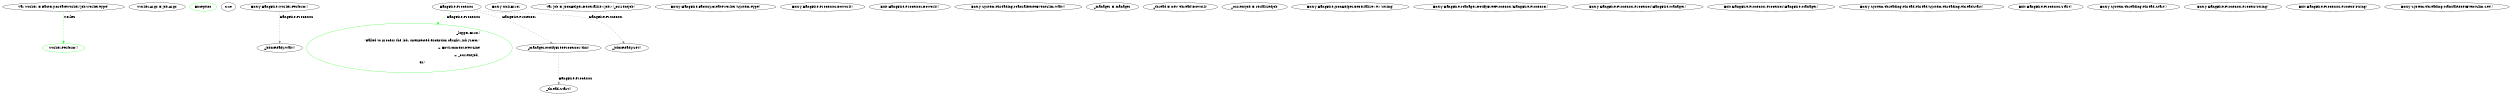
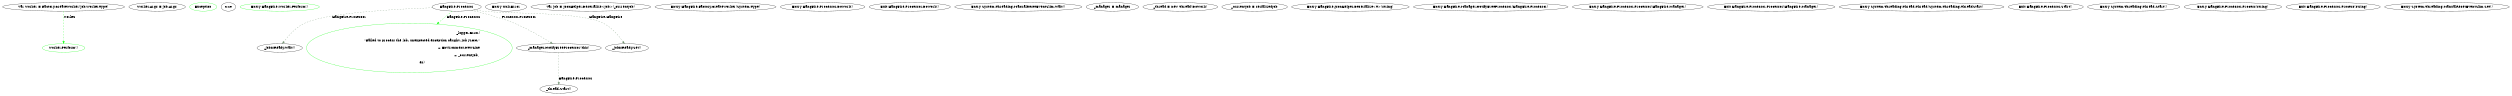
  digraph {
    node [cluster="HangFire.Processor.DoWork()" span="0-0"]
    edge [color=darkseagreen4 style=dashed]
    n1 [color=green community=0 label="worker.Perform()" prediction=0 span="51-51"]
    n2 [label="var worker = Factory.CreateWorker(job.WorkerType)" span="46-46"]
    n3 [label="worker.Args = job.Args" span="48-48"]
    n4 [color=green community=0 label=Exception prediction=1 span="54-54"]
    n5 [label=true span="37-37"]
-   n6 [cluster="HangFire.Worker.Perform()" label="Entry HangFire.Worker.Perform()" span="9-9"]
+   n6 [cluster="HangFire.Worker.Perform()" label="Entry HangFire.Worker.Perform()" span="9-9" color=green]
    n7 [label="_jobIsReady.Wait()" span="40-40"]
    n8 [color=green community=0 label="_logger.Error(\r\n                        ''Failed to process the job: unexpected exception caught. Job JSON:''\r\n                        + Environment.NewLine\r\n                        + _currentJob, \r\n                        ex)" prediction=2 span="56-60"]
    n9 [label="HangFire.Processor" cluster="" span=""]
    n10 [label="_manager.NotifyFreeProcessor(this)" span="39-39"]
    n11 [cluster="HangFire.Processor.Process(string)" label="_jobIsReady.Set()" span="32-32"]
    n12 [cluster="HangFire.Processor.Start()" label="_thread.Start()" span="25-25"]
    n13 [cluster="Unk.Error" label="Entry Unk.Error" span=""]
    n14 [label="var job = JsonHelper.Deserialize<Job>(_currentJob)" span="44-44"]
    n15 [cluster="HangFire.Factory.CreateWorker(System.Type)" label="Entry HangFire.Factory.CreateWorker(System.Type)" span="20-20"]
    n16 [label="Entry HangFire.Processor.DoWork()" span="35-35"]
    n17 [label="Exit HangFire.Processor.DoWork()" span="35-35"]
    n18 [cluster="System.Threading.ManualResetEventSlim.Wait()" label="Entry System.Threading.ManualResetEventSlim.Wait()"]
    n19 [cluster="HangFire.Processor.Processor(HangFire.Manager)" label="_manager = manager" span="19-19"]
    n20 [cluster="HangFire.Processor.Start()" label="_thread = new Thread(DoWork)" span="24-24"]
    n21 [cluster="HangFire.Processor.Process(string)" label="_currentJob = serializedJob" span="31-31"]
    n22 [cluster="HangFire.JsonHelper.Deserialize<T>(string)" label="Entry HangFire.JsonHelper.Deserialize<T>(string)" span="11-11"]
    n23 [cluster="HangFire.Manager.NotifyFreeProcessor(HangFire.Processor)" label="Entry HangFire.Manager.NotifyFreeProcessor(HangFire.Processor)" span="40-40"]
    n24 [cluster="HangFire.Processor.Processor(HangFire.Manager)" label="Entry HangFire.Processor.Processor(HangFire.Manager)" span="17-17"]
    n25 [cluster="HangFire.Processor.Processor(HangFire.Manager)" label="Exit HangFire.Processor.Processor(HangFire.Manager)" span="17-17"]
    n26 [cluster="System.Threading.Thread.Thread(System.Threading.ThreadStart)" label="Entry System.Threading.Thread.Thread(System.Threading.ThreadStart)"]
    n27 [cluster="HangFire.Processor.Start()" label="Exit HangFire.Processor.Start()" span="22-22"]
    n28 [cluster="System.Threading.Thread.Start()" label="Entry System.Threading.Thread.Start()"]
    n29 [cluster="HangFire.Processor.Process(string)" label="Entry HangFire.Processor.Process(string)" span="28-28"]
    n30 [cluster="HangFire.Processor.Process(string)" label="Exit HangFire.Processor.Process(string)" span="28-28"]
    n31 [cluster="System.Threading.ManualResetEventSlim.Set()" label="Entry System.Threading.ManualResetEventSlim.Set()"]
    n2 -> n1 [color=green label=worker]
-   n6 -> n7 [label="HangFire.Processor"]
+   n9 -> n7 [label="HangFire.Processor"]
    n9 -> n8 [color=green label="HangFire.Processor"]
-   n9 -> n10 [label="HangFire.Processor"]
-   n9 -> n11 [label="HangFire.Processor"]
+   n9 -> n10 [label="Processor.Processor"]
+   n9 -> n11 [label="HangFire.HangFire"]
    n10 -> n12 [label="HangFire.Processor"]
  }
